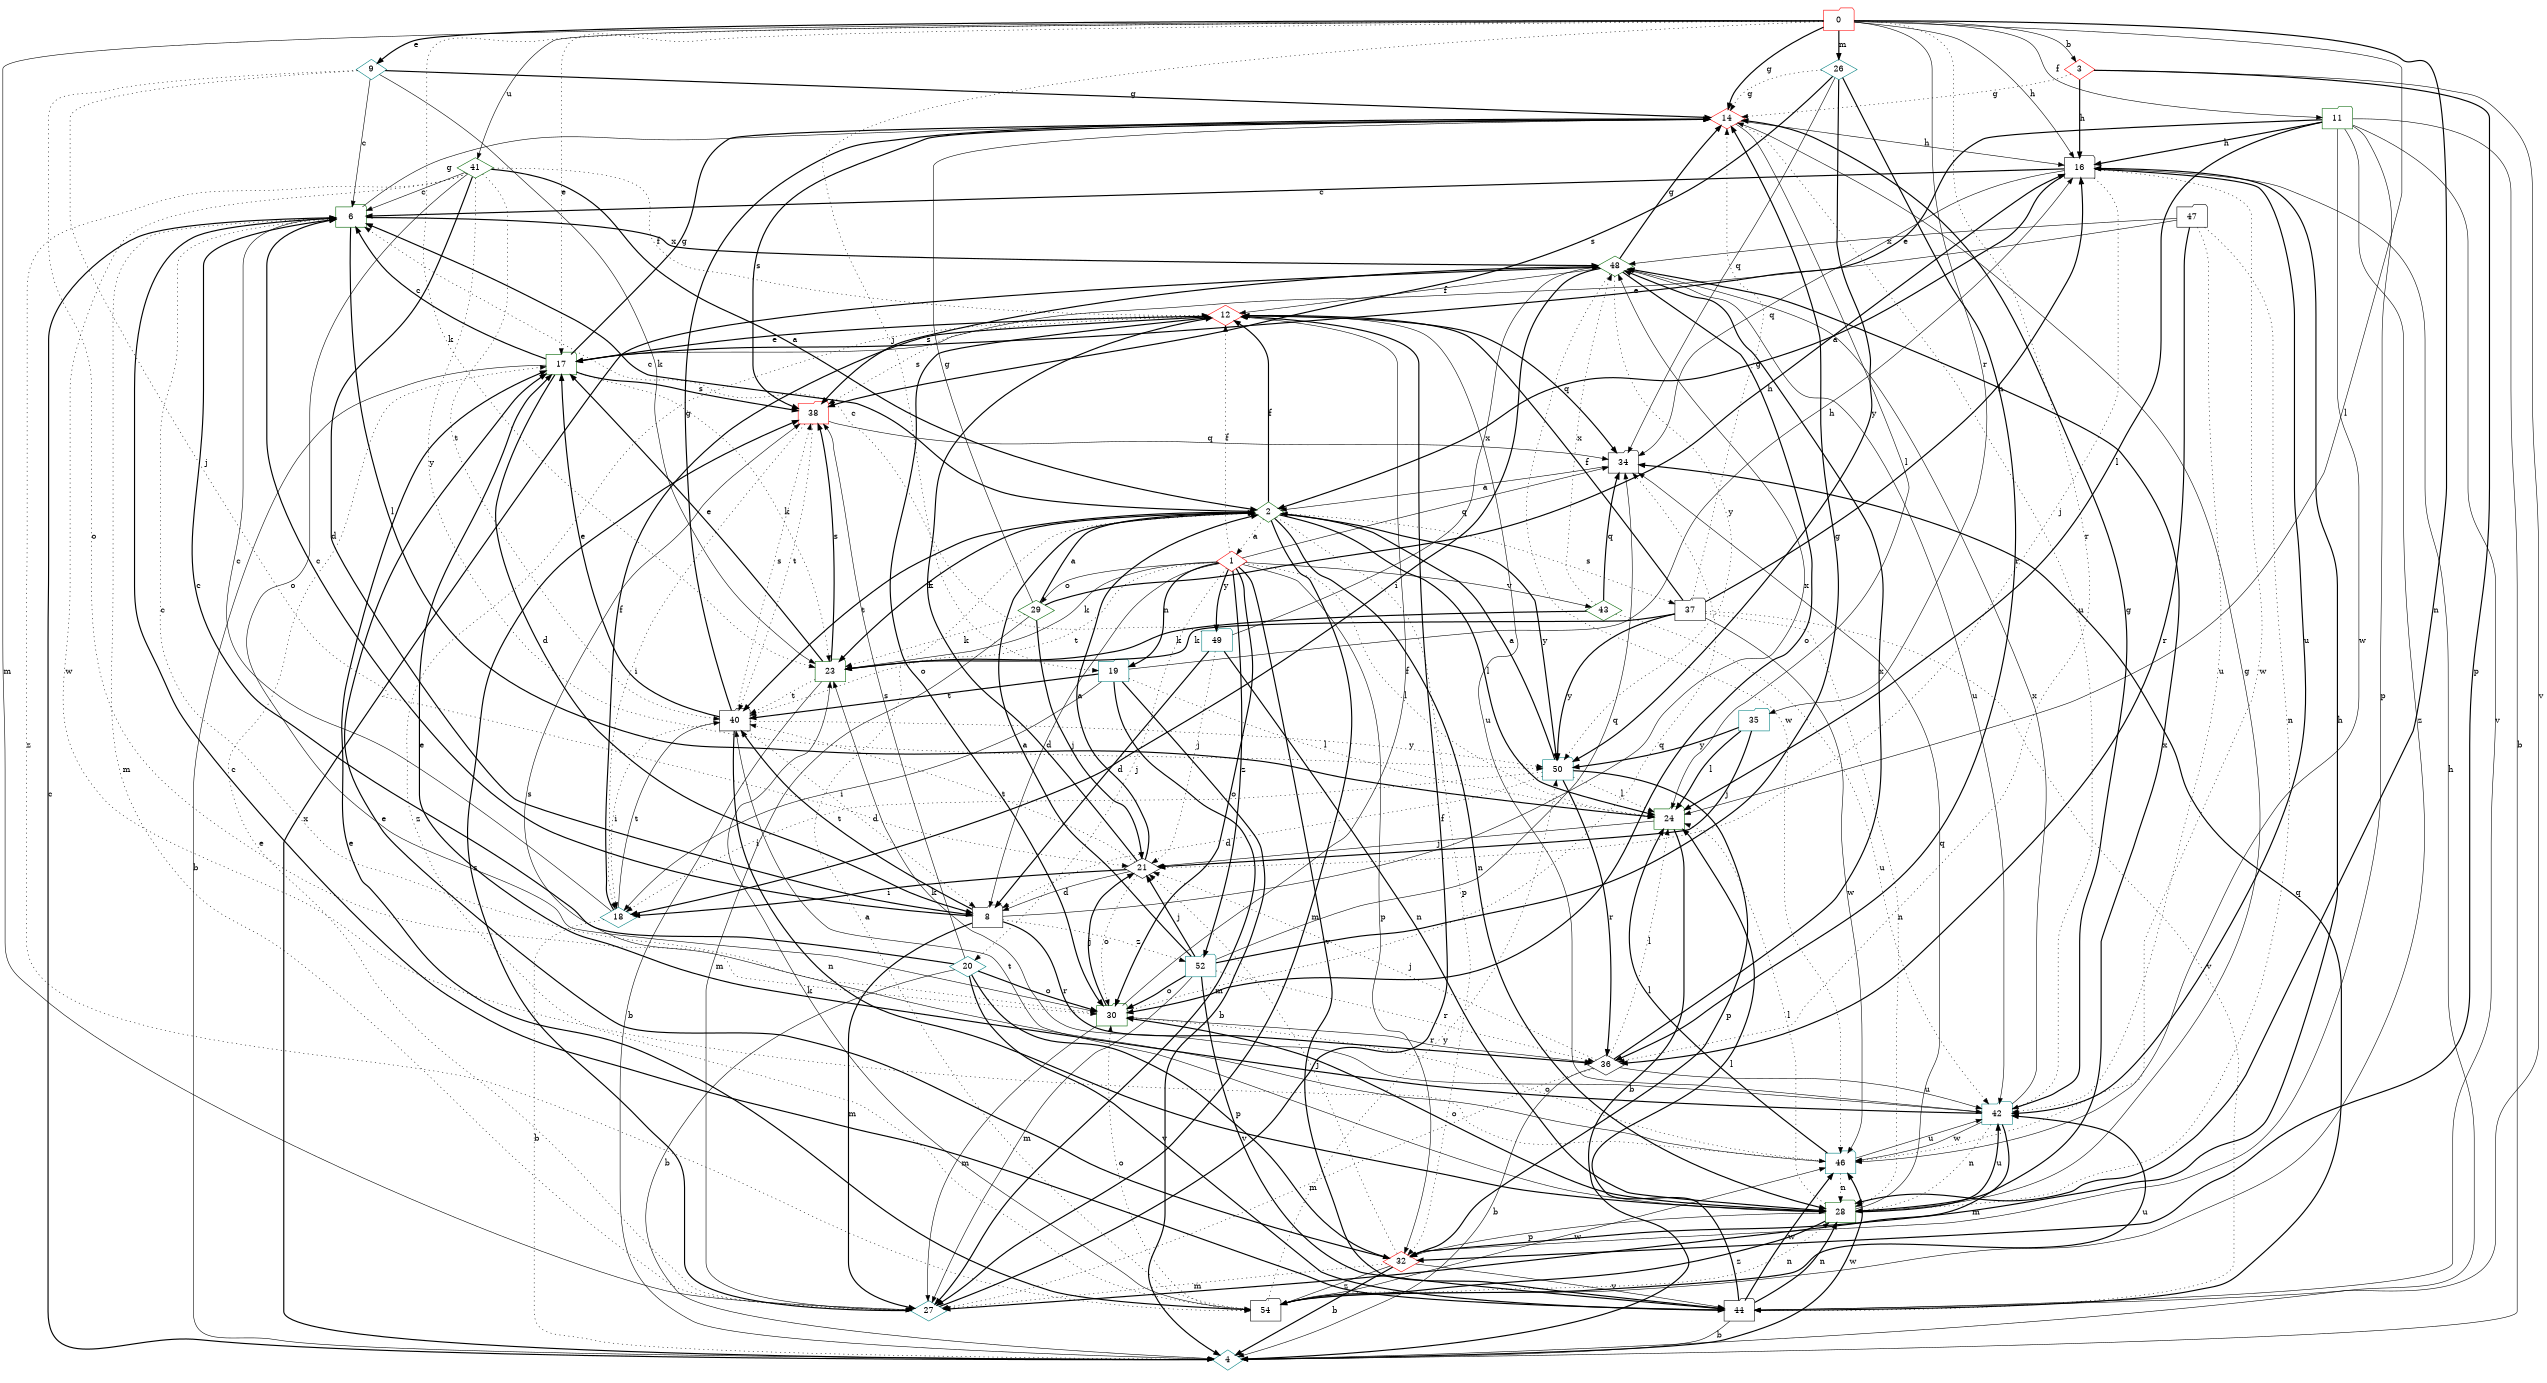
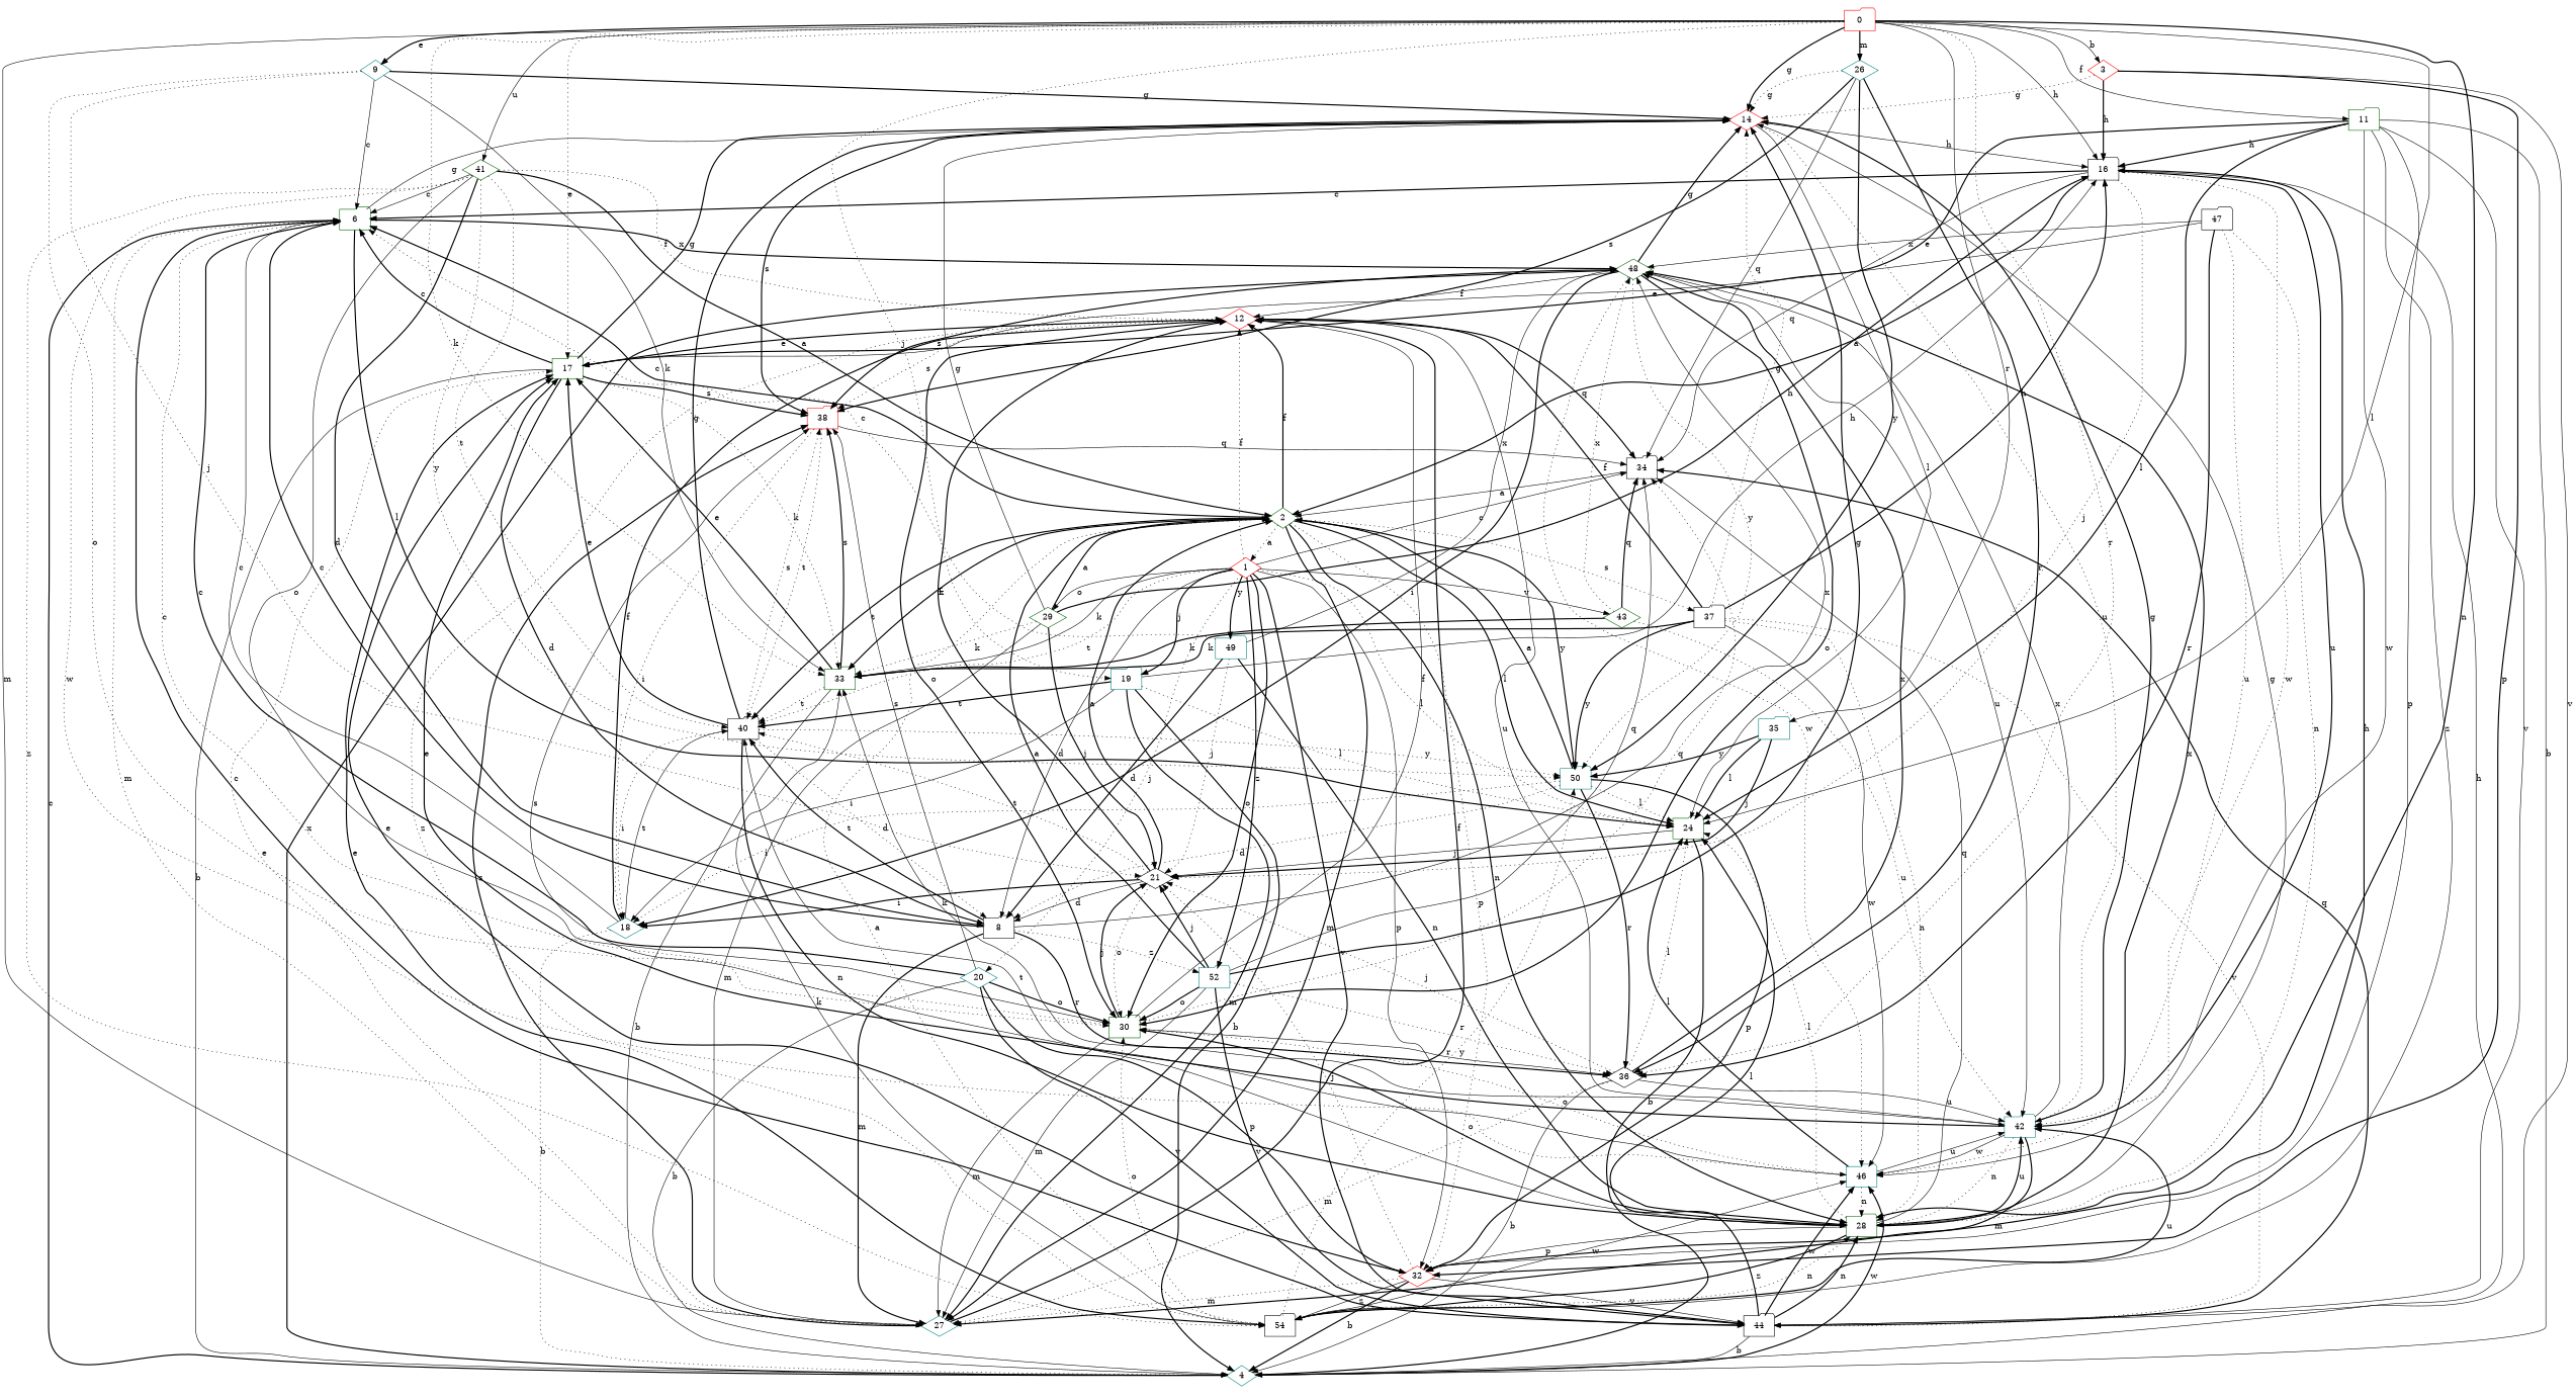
  strict digraph {
    node [color=teal shape=folder]
    edge [style=bold]
    0 [color=red]
    3 [color=red shape=diamond]
    9 [shape=diamond]
    n4 [color=darkgreen label=17]
    11 [color=darkgreen]
    14 [color=red shape=diamond]
    16 [color=black]
    19
-   23 [color=darkgreen]
+   23 [color=darkgreen label=33]
    24 [color=darkgreen]
    26 [shape=diamond]
    27 [shape=diamond]
    28 [color=darkgreen]
    35
    36 [color=black shape=diamond]
    41 [color=darkgreen shape=diamond]
    32 [color=red shape=diamond]
    44 [color=black]
    30 [color=darkgreen]
    6 [color=darkgreen]
    21 [color=black shape=diamond]
    8 [color=black]
    4 [shape=diamond]
    38 [color=red]
    46
    54 [color=black]
    42
    34 [color=black]
    2 [color=darkgreen shape=diamond]
    40 [color=black]
    18 [shape=diamond]
    50
    12 [color=red shape=diamond]
    48 [color=darkgreen shape=diamond]
    1 [color=red shape=diamond]
    20 [shape=diamond]
    29 [color=darkgreen shape=diamond]
    43 [color=darkgreen shape=diamond]
    49
    52
    37 [color=black]
    47 [color=black]
    0 -> 3 [label=b style=solid]
    0 -> 9 [label=e]
    0 -> n4 [label=e style=dotted]
    0 -> 11 [label=f style=solid]
    0 -> 14 [label=g]
    0 -> 16 [label=h style=solid]
    0 -> 19 [label=j style=dotted]
    0 -> 23 [label=k style=dotted]
    0 -> 24 [label=l style=solid]
    0 -> 26 [label=m]
    0 -> 27 [label=m style=solid]
    0 -> 28 [label=n]
    0 -> 35 [label=r style=solid]
    0 -> 36 [label=r style=dotted]
    0 -> 41 [label=u style=solid]
    3 -> 14 [label=g style=dotted]
    3 -> 16 [label=h]
    3 -> 32 [label=p]
    3 -> 44 [label=v style=solid]
    9 -> 14 [label=g]
    9 -> 23 [label=k style=solid]
    9 -> 30 [label=o style=dotted]
    9 -> 6 [label=c style=solid]
    9 -> 21 [label=j style=dotted]
    n4 -> 14 [label=g]
    n4 -> 23 [label=k style=dotted]
    n4 -> 6 [label=c]
    n4 -> 8 [label=d]
    n4 -> 4 [label=b style=solid]
    n4 -> 38 [label=s]
    11 -> n4 [label=e]
    11 -> 16 [label=h]
    11 -> 24 [label=l]
    11 -> 32 [label=p style=solid]
    11 -> 44 [label=v style=solid]
    11 -> 4 [label=b style=solid]
    11 -> 46 [label=w style=solid]
    11 -> 54 [label=z style=solid]
    14 -> 16 [label=h style=solid]
    14 -> 24 [label=l style=solid]
    14 -> 38 [label=s]
    14 -> 42 [label=u style=dotted]
    16 -> 6 [label=c]
    16 -> 21 [label=j style=dotted]
    16 -> 46 [label=w style=dotted]
    16 -> 42 [label=u]
    16 -> 34 [label=q style=solid]
    16 -> 2 [label=a]
    19 -> 16 [label=h style=solid]
    19 -> 24 [label=l style=dotted]
    19 -> 27 [label=m]
    19 -> 4 [label=b]
    19 -> 40 [label=t]
    19 -> 18 [label=i style=solid]
    23 -> n4 [label=e]
    23 -> 4 [label=b style=solid]
    23 -> 38 [label=s]
    23 -> 40 [label=t style=dotted]
    24 -> 21 [label=j style=solid]
    24 -> 4 [label=b]
    26 -> 14 [label=g style=dotted]
    26 -> 36 [label=r]
    26 -> 38 [label=s]
    26 -> 34 [label=q style=solid]
    26 -> 50 [label=y]
    27 -> n4 [label=e style=dotted]
    27 -> 38 [label=s]
    27 -> 12 [label=f]
    28 -> 14 [label=g style=solid]
    28 -> 24 [label=l style=dotted]
    28 -> 32 [label=p style=solid]
    28 -> 30 [label=o]
    28 -> 54 [label=z]
    28 -> 42 [label=u]
    28 -> 34 [label=q style=solid]
    28 -> 40 [label=t style=solid]
    28 -> 48 [label=x]
    35 -> 24 [label=l]
    35 -> 21 [label=j]
    35 -> 50 [label=y]
    36 -> 24 [label=l style=dotted]
    36 -> 27 [label=m style=dotted]
    36 -> 21 [label=j style=dotted]
    36 -> 4 [label=b style=solid]
    36 -> 42 [label=u style=solid]
    36 -> 48 [label=x]
    41 -> 30 [label=o style=solid]
    41 -> 6 [label=c style=solid]
    41 -> 8 [label=d]
    41 -> 46 [label=w style=dotted]
    41 -> 54 [label=z style=dotted]
    41 -> 2 [label=a]
    41 -> 40 [label=t style=dotted]
    41 -> 50 [label=y style=dotted]
    41 -> 12 [label=f style=dotted]
    32 -> n4 [label=e]
    32 -> 16 [label=h]
    32 -> 27 [label=m style=dotted]
    32 -> 44 [label=v style=solid]
    32 -> 21 [label=j style=dotted]
    32 -> 4 [label=b]
    32 -> 54 [label=z style=solid]
    44 -> 24 [label=l]
    44 -> 28 [label=n]
    44 -> 6 [label=c]
    44 -> 4 [label=b style=solid]
    44 -> 46 [label=w]
    44 -> 34 [label=q]
    30 -> 27 [label=m style=solid]
    30 -> 36 [label=r style=solid]
    30 -> 6 [label=c style=dotted]
    30 -> 21 [label=j]
    30 -> 34 [label=q style=dotted]
    30 -> 12 [label=f style=solid]
    6 -> 14 [label=g style=solid]
    6 -> 24 [label=l]
    6 -> 27 [label=m style=dotted]
    6 -> 48 [label=x]
    21 -> 30 [label=o style=dotted]
    21 -> 8 [label=d style=solid]
    21 -> 2 [label=a]
    21 -> 40 [label=t style=dotted]
    21 -> 18 [label=i]
    21 -> 12 [label=f]
    8 -> 27 [label=m]
    8 -> 36 [label=r]
    8 -> 6 [label=c]
    8 -> 40 [label=t]
    8 -> 48 [label=x style=solid]
    8 -> 52 [label=z style=dotted]
    4 -> 16 [label=h style=solid]
    4 -> 6 [label=c]
    4 -> 46 [label=w]
    4 -> 48 [label=x]
    38 -> 34 [label=q style=solid]
    38 -> 40 [label=t style=dotted]
    38 -> 18 [label=i style=dotted]
    46 -> 24 [label=l]
    46 -> 28 [label=n style=dotted]
    46 -> 30 [label=o style=dotted]
    46 -> 38 [label=s style=solid]
    46 -> 42 [label=u style=solid]
    54 -> n4 [label=e]
    54 -> 23 [label=k style=solid]
    54 -> 28 [label=n style=dotted]
    54 -> 30 [label=o style=dotted]
    54 -> 46 [label=w style=solid]
    54 -> 42 [label=u]
    54 -> 2 [label=a style=dotted]
    54 -> 50 [label=y style=dotted]
    42 -> n4 [label=e]
    42 -> 14 [label=g]
    42 -> 23 [label=k style=solid]
    42 -> 27 [label=m]
    42 -> 28 [label=n style=dotted]
    42 -> 46 [label=w style=solid]
    42 -> 48 [label=x style=solid]
    34 -> 2 [label=a style=solid]
    2 -> 23 [label=k]
    2 -> 24 [label=l]
    2 -> 27 [label=m]
    2 -> 28 [label=n]
    2 -> 32 [label=p style=dotted]
    2 -> 6 [label=c]
    2 -> 40 [label=t]
    2 -> 50 [label=y]
    2 -> 12 [label=f]
    2 -> 1 [label=a style=dotted]
    2 -> 37 [label=s style=dotted]
    40 -> n4 [label=e]
    40 -> 14 [label=g]
    40 -> 28 [label=n]
    40 -> 8 [label=d style=dotted]
    40 -> 38 [label=s style=dotted]
    40 -> 18 [label=i style=dotted]
    40 -> 50 [label=y style=dotted]
    18 -> 6 [label=c style=solid]
    18 -> 4 [label=b style=dotted]
    18 -> 40 [label=t style=solid]
    18 -> 12 [label=f]
    50 -> 24 [label=l style=dotted]
    50 -> 36 [label=r]
    50 -> 32 [label=p]
    50 -> 8 [label=d style=dotted]
    50 -> 2 [label=a]
    50 -> 18 [label=i style=dotted]
    12 -> n4 [label=e]
    12 -> 30 [label=o]
    12 -> 38 [label=s style=dotted]
    12 -> 54 [label=z style=dotted]
    12 -> 42 [label=u style=solid]
    12 -> 34 [label=q]
    48 -> 14 [label=g]
    48 -> 30 [label=o]
    48 -> 38 [label=s]
    48 -> 46 [label=w style=dotted]
    48 -> 42 [label=u style=solid]
    48 -> 18 [label=i]
    48 -> 50 [label=y style=dotted]
    48 -> 12 [label=f style=solid]
-   1 -> 19 [label=n]
+   1 -> 19 [label=j]
    1 -> 23 [label=k style=solid]
    1 -> 24 [label=l style=dotted]
    1 -> 32 [label=p style=solid]
    1 -> 44 [label=v]
    1 -> 30 [label=o]
    1 -> 8 [label=d style=solid]
-   1 -> 34 [label=q style=solid]
+   1 -> 34 [label=c style=solid]
    1 -> 40 [label=t style=dotted]
    1 -> 12 [label=f style=dotted]
    1 -> 20 [label=j style=dotted]
    1 -> 29 [label=o style=solid]
    1 -> 43 [label=v style=solid]
    1 -> 49 [label=y]
    1 -> 52 [label=z]
    20 -> 32 [label=p]
    20 -> 44 [label=v]
    20 -> 30 [label=o]
    20 -> 6 [label=c]
    20 -> 4 [label=b style=solid]
    20 -> 38 [label=s style=solid]
    29 -> 14 [label=g style=solid]
    29 -> 16 [label=h]
    29 -> 23 [label=k style=dotted]
    29 -> 27 [label=m style=solid]
    29 -> 21 [label=j]
    29 -> 2 [label=a]
    43 -> 23 [label=k]
    43 -> 42 [label=u style=dotted]
    43 -> 34 [label=q]
    43 -> 48 [label=x style=dotted]
    49 -> 28 [label=n]
    49 -> 6 [label=c style=dotted]
    49 -> 21 [label=j style=dotted]
    49 -> 8 [label=d]
    49 -> 48 [label=x style=solid]
    52 -> 14 [label=g]
    52 -> 27 [label=m style=solid]
    52 -> 36 [label=r style=dotted]
    52 -> 44 [label=v]
    52 -> 30 [label=o]
    52 -> 21 [label=j]
    52 -> 34 [label=q style=solid]
    52 -> 2 [label=a]
    37 -> 14 [label=g style=dotted]
    37 -> 16 [label=h]
    37 -> 23 [label=k]
    37 -> 28 [label=n style=dotted]
    37 -> 44 [label=v style=dotted]
    37 -> 46 [label=w style=solid]
    37 -> 50 [label=y]
    37 -> 12 [label=f]
    47 -> n4 [label=e style=solid]
    47 -> 28 [label=n style=dotted]
    47 -> 36 [label=r]
    47 -> 42 [label=u style=dotted]
    47 -> 48 [label=x style=solid]
  }
